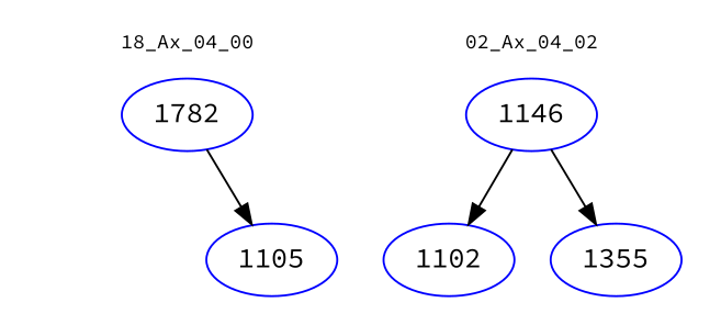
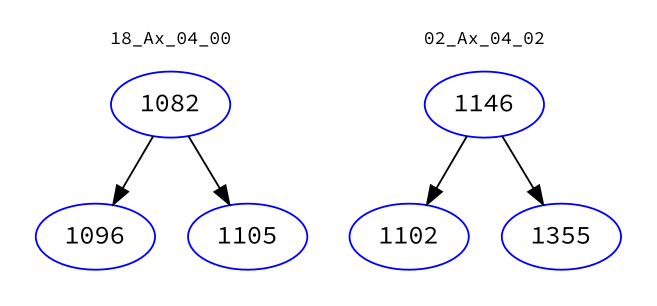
  digraph {
    fontname="Source Code Pro"
    node [color=blue fontname="Source Code Pro"]
    edge [color=black fontname="Source Code Pro"]
-   n1 [label=1782]
+   n1 [label=1082]
+   n2 [label=1096]
    n3 [label=1105]
    n4 [label=1146]
    n5 [label=1102]
    n6 [label=1355]
    subgraph cluster_1 {
      color=white
      fontsize=10
      label="18_Ax_04_00"
      n1
+     n2
      n3
    }
    subgraph cluster_2 {
      color=white
      fontsize=10
      label="02_Ax_04_02"
      n4
      n5
      n6
    }
+   n1 -> n2
    n1 -> n3
    n4 -> n5
    n4 -> n6
  }
